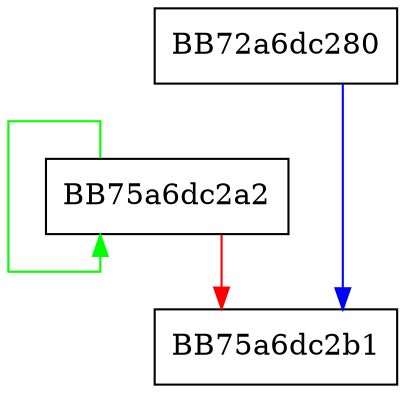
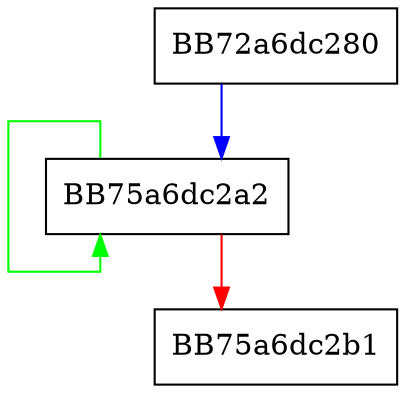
  digraph {
    splines=ortho
    node [shape=box]
    n1 [label=BB72a6dc280]
    BB75a6dc2a2
    BB75a6dc2b1
-   n1 -> BB75a6dc2b1 [color=blue]
+   n1 -> BB75a6dc2a2 [color=blue]
    BB75a6dc2a2 -> BB75a6dc2a2 [color=green]
    BB75a6dc2a2 -> BB75a6dc2b1 [color=red]
  }
